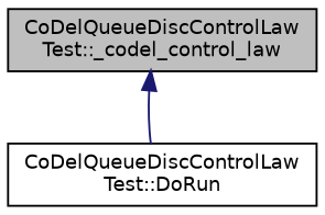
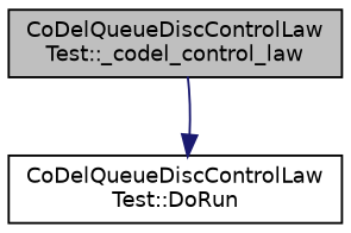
  digraph {
    rankdir=TB
    node [color=black fontname=Helvetica fontsize=10 shape=record style=filled]
    n1 [fillcolor=grey75 fontcolor=black height=0.2 label="CoDelQueueDiscControlLaw\lTest::_codel_control_law" width=0.4]
    n2 [fillcolor=white height=0.2 label="CoDelQueueDiscControlLaw\lTest::DoRun" width=0.4]
-   n1 -> n2 [color=midnightblue dir=back fontname=Helvetica fontsize=10 labelfontname=Helvetica labelfontsize=10 style=solid]
+   n2 -> n1 [color=midnightblue dir=back fontname=Helvetica fontsize=10 labelfontname=Helvetica labelfontsize=10 style=solid]
  }
